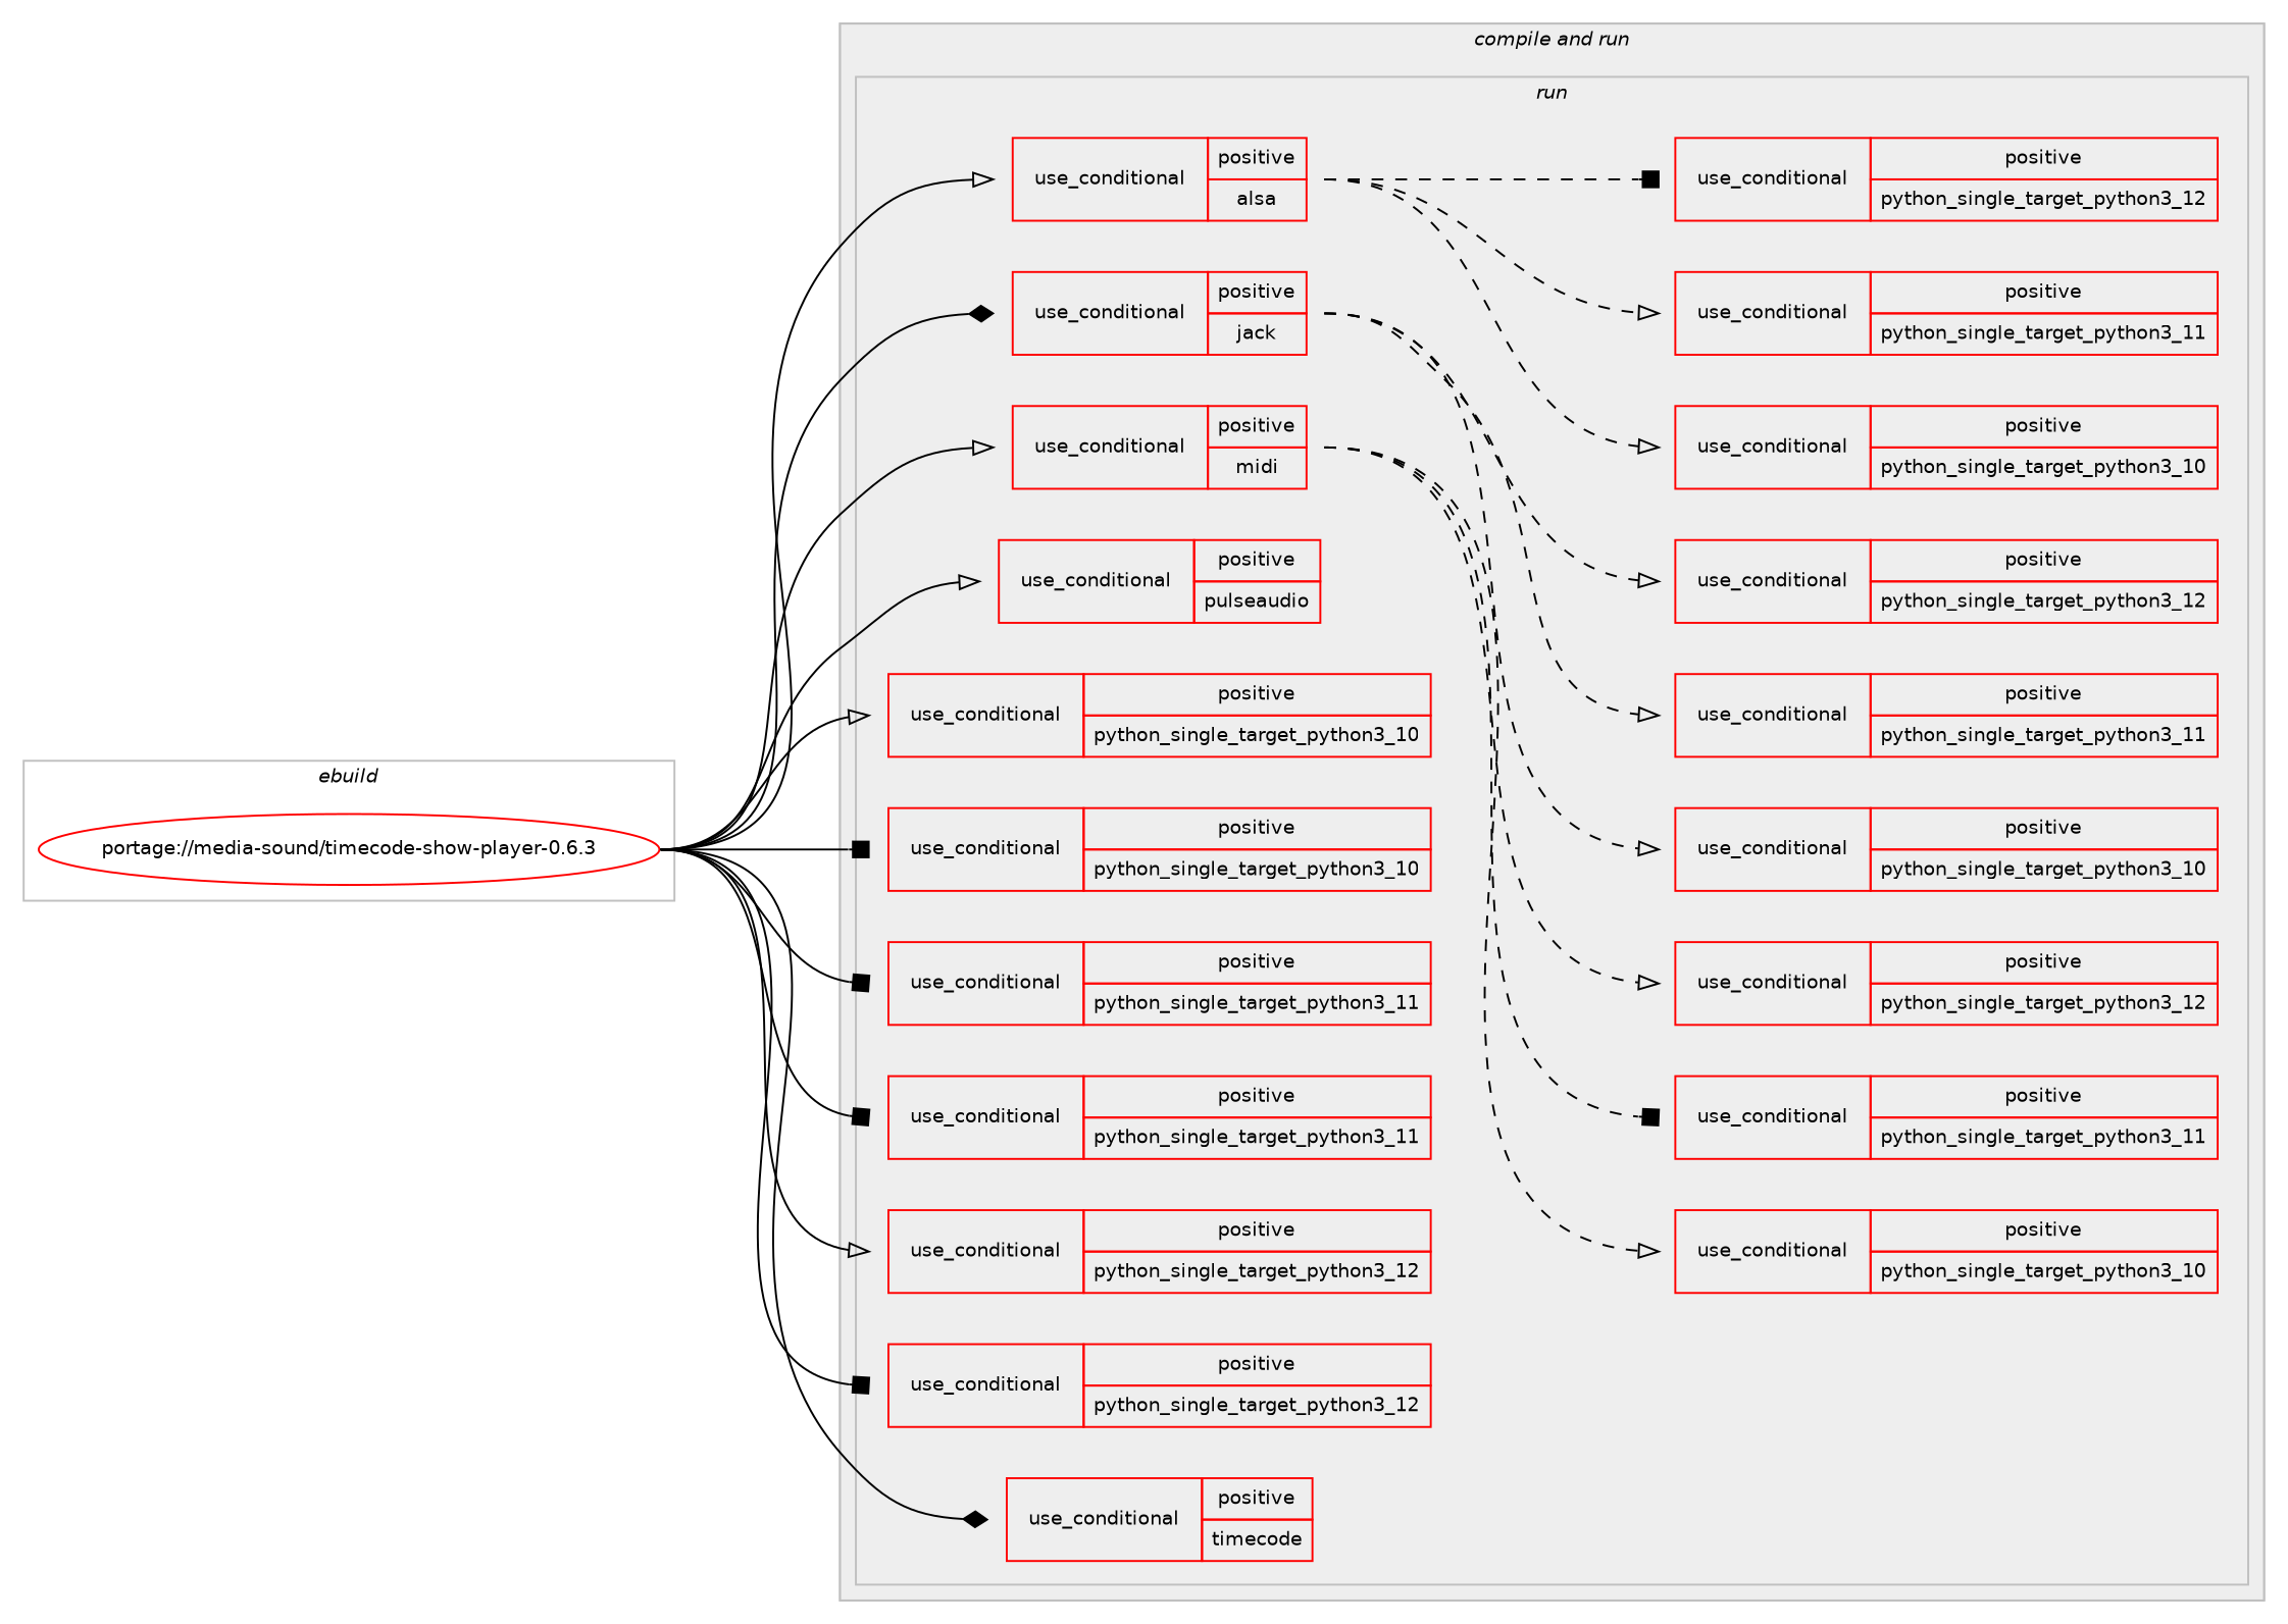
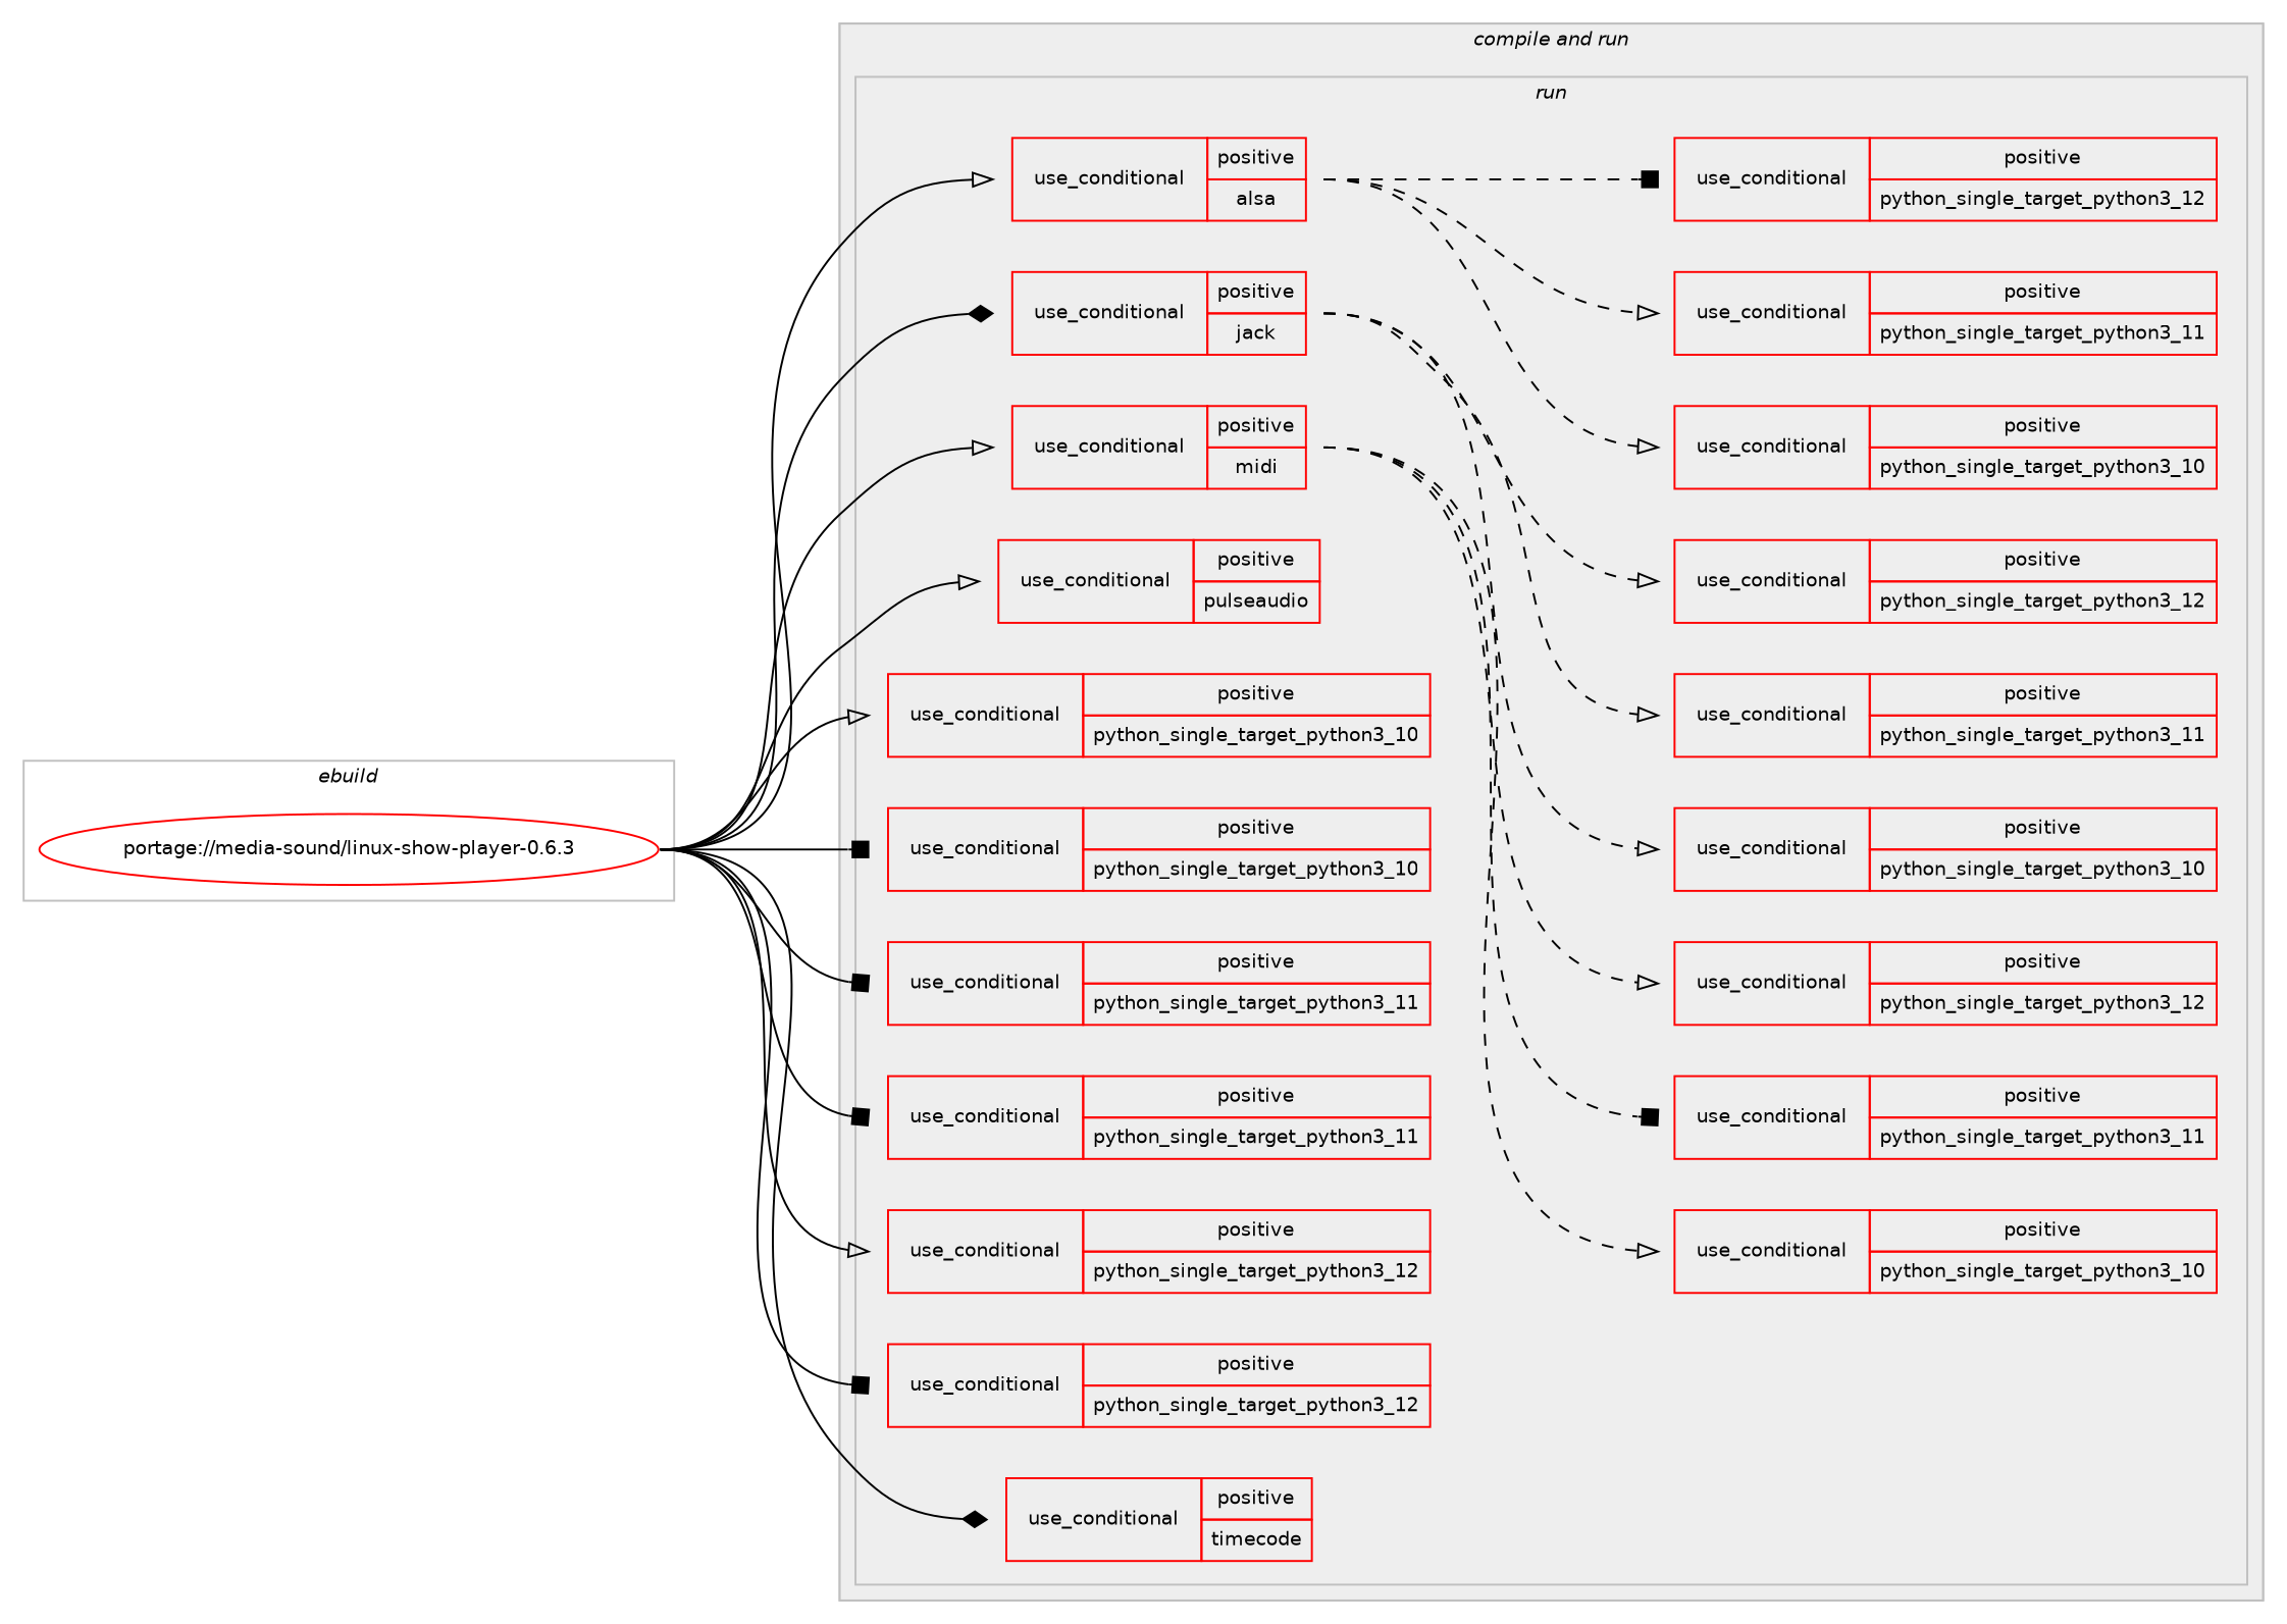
  digraph {
    compound=true
    concentrate=true
    fontname=Helvetica
    fontsize=10
    newrank=true
    rankdir=LR
    ranksep=1.5
    node [color=red fontname=Helvetica fontsize=10 shape=none]
    edge [arrowhead=onormal headport=w style=solid tailport=e weight=20]
-   n1 [label="portage://media-sound/timecode-show-player-0.6.3" width=4 shape=""]
+   n1 [label="portage://media-sound/linux-show-player-0.6.3" width=4 shape=""]
    n2 [label=<<TABLE BORDER="0" CELLBORDER="1" CELLSPACING="0" CELLPADDING="4"><TR><TD ROWSPAN="3" CELLPADDING="10">use_conditional</TD></TR><TR><TD>positive</TD></TR><TR><TD>python_single_target_python3_10</TD></TR></TABLE>>]
    n3 [label=<<TABLE BORDER="0" CELLBORDER="1" CELLSPACING="0" CELLPADDING="4"><TR><TD ROWSPAN="3" CELLPADDING="10">use_conditional</TD></TR><TR><TD>positive</TD></TR><TR><TD>python_single_target_python3_11</TD></TR></TABLE>>]
    n4 [label=<<TABLE BORDER="0" CELLBORDER="1" CELLSPACING="0" CELLPADDING="4"><TR><TD ROWSPAN="3" CELLPADDING="10">use_conditional</TD></TR><TR><TD>positive</TD></TR><TR><TD>python_single_target_python3_12</TD></TR></TABLE>>]
    n5 [label=<<TABLE BORDER="0" CELLBORDER="1" CELLSPACING="0" CELLPADDING="4"><TR><TD ROWSPAN="3" CELLPADDING="10">use_conditional</TD></TR><TR><TD>positive</TD></TR><TR><TD>alsa</TD></TR></TABLE>>]
    n6 [label=<<TABLE BORDER="0" CELLBORDER="1" CELLSPACING="0" CELLPADDING="4"><TR><TD ROWSPAN="3" CELLPADDING="10">use_conditional</TD></TR><TR><TD>positive</TD></TR><TR><TD>python_single_target_python3_10</TD></TR></TABLE>>]
    n7 [label=<<TABLE BORDER="0" CELLBORDER="1" CELLSPACING="0" CELLPADDING="4"><TR><TD ROWSPAN="3" CELLPADDING="10">use_conditional</TD></TR><TR><TD>positive</TD></TR><TR><TD>python_single_target_python3_11</TD></TR></TABLE>>]
    n8 [label=<<TABLE BORDER="0" CELLBORDER="1" CELLSPACING="0" CELLPADDING="4"><TR><TD ROWSPAN="3" CELLPADDING="10">use_conditional</TD></TR><TR><TD>positive</TD></TR><TR><TD>python_single_target_python3_12</TD></TR></TABLE>>]
    n9 [label=<<TABLE BORDER="0" CELLBORDER="1" CELLSPACING="0" CELLPADDING="4"><TR><TD ROWSPAN="3" CELLPADDING="10">use_conditional</TD></TR><TR><TD>positive</TD></TR><TR><TD>jack</TD></TR></TABLE>>]
    n10 [label=<<TABLE BORDER="0" CELLBORDER="1" CELLSPACING="0" CELLPADDING="4"><TR><TD ROWSPAN="3" CELLPADDING="10">use_conditional</TD></TR><TR><TD>positive</TD></TR><TR><TD>python_single_target_python3_10</TD></TR></TABLE>>]
    n11 [label=<<TABLE BORDER="0" CELLBORDER="1" CELLSPACING="0" CELLPADDING="4"><TR><TD ROWSPAN="3" CELLPADDING="10">use_conditional</TD></TR><TR><TD>positive</TD></TR><TR><TD>python_single_target_python3_11</TD></TR></TABLE>>]
    n12 [label=<<TABLE BORDER="0" CELLBORDER="1" CELLSPACING="0" CELLPADDING="4"><TR><TD ROWSPAN="3" CELLPADDING="10">use_conditional</TD></TR><TR><TD>positive</TD></TR><TR><TD>python_single_target_python3_12</TD></TR></TABLE>>]
    n13 [label=<<TABLE BORDER="0" CELLBORDER="1" CELLSPACING="0" CELLPADDING="4"><TR><TD ROWSPAN="3" CELLPADDING="10">use_conditional</TD></TR><TR><TD>positive</TD></TR><TR><TD>midi</TD></TR></TABLE>>]
    n14 [label=<<TABLE BORDER="0" CELLBORDER="1" CELLSPACING="0" CELLPADDING="4"><TR><TD ROWSPAN="3" CELLPADDING="10">use_conditional</TD></TR><TR><TD>positive</TD></TR><TR><TD>pulseaudio</TD></TR></TABLE>>]
    n15 [label=<<TABLE BORDER="0" CELLBORDER="1" CELLSPACING="0" CELLPADDING="4"><TR><TD ROWSPAN="3" CELLPADDING="10">use_conditional</TD></TR><TR><TD>positive</TD></TR><TR><TD>python_single_target_python3_10</TD></TR></TABLE>>]
    n16 [label=<<TABLE BORDER="0" CELLBORDER="1" CELLSPACING="0" CELLPADDING="4"><TR><TD ROWSPAN="3" CELLPADDING="10">use_conditional</TD></TR><TR><TD>positive</TD></TR><TR><TD>python_single_target_python3_10</TD></TR></TABLE>>]
    n17 [label=<<TABLE BORDER="0" CELLBORDER="1" CELLSPACING="0" CELLPADDING="4"><TR><TD ROWSPAN="3" CELLPADDING="10">use_conditional</TD></TR><TR><TD>positive</TD></TR><TR><TD>python_single_target_python3_11</TD></TR></TABLE>>]
    n18 [label=<<TABLE BORDER="0" CELLBORDER="1" CELLSPACING="0" CELLPADDING="4"><TR><TD ROWSPAN="3" CELLPADDING="10">use_conditional</TD></TR><TR><TD>positive</TD></TR><TR><TD>python_single_target_python3_11</TD></TR></TABLE>>]
    n19 [label=<<TABLE BORDER="0" CELLBORDER="1" CELLSPACING="0" CELLPADDING="4"><TR><TD ROWSPAN="3" CELLPADDING="10">use_conditional</TD></TR><TR><TD>positive</TD></TR><TR><TD>python_single_target_python3_12</TD></TR></TABLE>>]
    n20 [label=<<TABLE BORDER="0" CELLBORDER="1" CELLSPACING="0" CELLPADDING="4"><TR><TD ROWSPAN="3" CELLPADDING="10">use_conditional</TD></TR><TR><TD>positive</TD></TR><TR><TD>python_single_target_python3_12</TD></TR></TABLE>>]
    n21 [label=<<TABLE BORDER="0" CELLBORDER="1" CELLSPACING="0" CELLPADDING="4"><TR><TD ROWSPAN="3" CELLPADDING="10">use_conditional</TD></TR><TR><TD>positive</TD></TR><TR><TD>timecode</TD></TR></TABLE>>]
    subgraph cluster_1 {
      color=gray
      label=<<i>ebuild</i>>
      rank=same
      n1
    }
    subgraph cluster_2 {
      color=gray
      label=<<i>dependencies</i>>
      subgraph cluster_3 {
        color=gray
        fillcolor="#eeeeee"
        label=<<i>compile</i>>
        style=filled
      }
      subgraph cluster_4 {
        color=gray
        fillcolor="#eeeeee"
        label=<<i>compile and run</i>>
        style=filled
      }
      subgraph cluster_5 {
        color=gray
        fillcolor="#eeeeee"
        label=<<i>run</i>>
        style=filled
        subgraph sub_6 {
          color=gray
          fillcolor="#eeeeee"
          label=<<i>run</i>>
          style=filled
          n5
          subgraph sub_7 {
            color=gray
            fillcolor="#eeeeee"
            label=<<i>run</i>>
            style=filled
            n2
          }
          subgraph sub_8 {
            color=gray
            fillcolor="#eeeeee"
            label=<<i>run</i>>
            style=filled
            n3
          }
          subgraph sub_9 {
            color=gray
            fillcolor="#eeeeee"
            label=<<i>run</i>>
            style=filled
            n4
          }
        }
        subgraph sub_10 {
          color=gray
          fillcolor="#eeeeee"
          label=<<i>run</i>>
          style=filled
          n9
          subgraph sub_11 {
            color=gray
            fillcolor="#eeeeee"
            label=<<i>run</i>>
            style=filled
            n6
          }
          subgraph sub_12 {
            color=gray
            fillcolor="#eeeeee"
            label=<<i>run</i>>
            style=filled
            n7
          }
          subgraph sub_13 {
            color=gray
            fillcolor="#eeeeee"
            label=<<i>run</i>>
            style=filled
            n8
          }
        }
        subgraph sub_14 {
          color=gray
          fillcolor="#eeeeee"
          label=<<i>run</i>>
          style=filled
          n13
          subgraph sub_15 {
            color=gray
            fillcolor="#eeeeee"
            label=<<i>run</i>>
            style=filled
            n10
          }
          subgraph sub_16 {
            color=gray
            fillcolor="#eeeeee"
            label=<<i>run</i>>
            style=filled
            n11
          }
          subgraph sub_17 {
            color=gray
            fillcolor="#eeeeee"
            label=<<i>run</i>>
            style=filled
            n12
          }
        }
        subgraph sub_18 {
          color=gray
          fillcolor="#eeeeee"
          label=<<i>run</i>>
          style=filled
          n14
        }
        subgraph sub_19 {
          color=gray
          fillcolor="#eeeeee"
          label=<<i>run</i>>
          style=filled
          n15
        }
        subgraph sub_20 {
          color=gray
          fillcolor="#eeeeee"
          label=<<i>run</i>>
          style=filled
          n16
        }
        subgraph sub_21 {
          color=gray
          fillcolor="#eeeeee"
          label=<<i>run</i>>
          style=filled
          n17
        }
        subgraph sub_22 {
          color=gray
          fillcolor="#eeeeee"
          label=<<i>run</i>>
          style=filled
          n18
        }
        subgraph sub_23 {
          color=gray
          fillcolor="#eeeeee"
          label=<<i>run</i>>
          style=filled
          n19
        }
        subgraph sub_24 {
          color=gray
          fillcolor="#eeeeee"
          label=<<i>run</i>>
          style=filled
          n20
        }
        subgraph sub_25 {
          color=gray
          fillcolor="#eeeeee"
          label=<<i>run</i>>
          style=filled
          n21
        }
      }
    }
    subgraph cluster_26 {
      color=gray
      label=<<i>candidates</i>>
      rank=same
    }
    n1 -> n5
    n1 -> n9 [arrowhead=diamond]
    n1 -> n13
    n1 -> n14
    n1 -> n15
    n1 -> n16 [arrowhead=box]
    n1 -> n17 [arrowhead=box]
    n1 -> n18 [arrowhead=box]
    n1 -> n19
    n1 -> n20 [arrowhead=box]
    n1 -> n21 [arrowhead=diamond]
    n5 -> n2 [style=dashed]
    n5 -> n3 [style=dashed]
    n5 -> n4 [arrowhead=box style=dashed]
    n9 -> n6 [style=dashed]
    n9 -> n7 [style=dashed]
    n9 -> n8 [style=dashed]
    n13 -> n10 [style=dashed]
    n13 -> n11 [arrowhead=box style=dashed]
    n13 -> n12 [style=dashed]
  }
